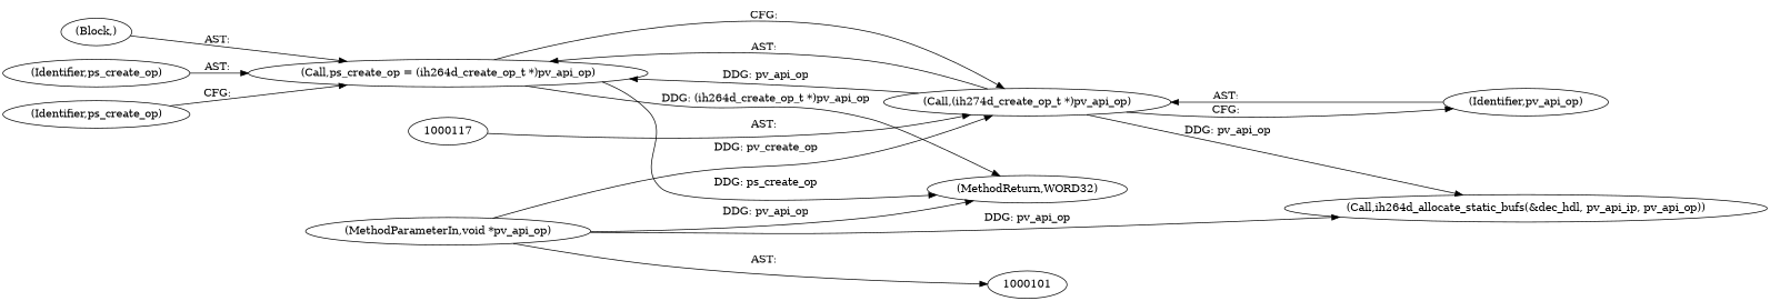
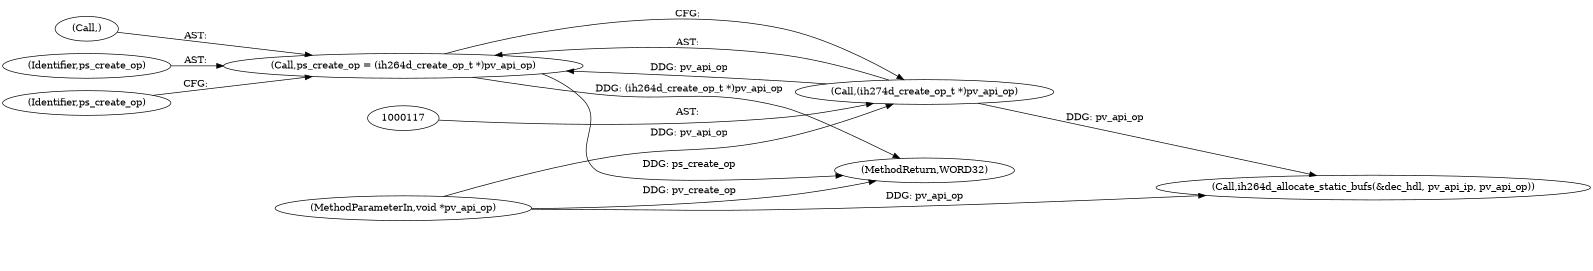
  digraph {
    rankdir=LR
    n1 [label="(Call,ps_create_op = (ih264d_create_op_t *)pv_api_op)"]
    n2 [label="(Call,(ih274d_create_op_t *)pv_api_op)"]
    n3 [label="(MethodReturn,WORD32)"]
    n4 [label="(Call,ih264d_allocate_static_bufs(&dec_hdl, pv_api_ip, pv_api_op))"]
-   n5 [label="(Identifier,pv_api_op)"]
-   n6 [label="(Block,)"]
+   n6 [label="(Call,)"]
    n7 [label="(MethodParameterIn,void *pv_api_op)"]
-   1000101
    n9 [label="(Identifier,ps_create_op)"]
    n10 [label="(Identifier,ps_create_op)"]
    1000117
    n1 -> n2 [label="CFG: "]
    n1 -> n3 [label="DDG: ps_create_op"]
    n1 -> n3 [label="DDG: (ih264d_create_op_t *)pv_api_op"]
    n2 -> n1 [label="AST: "]
    n2 -> n1 [label="DDG: pv_api_op"]
    n2 -> n4 [label="DDG: pv_api_op"]
-   n2 -> n5 [label="CFG: "]
-   n5 -> n2 [label="AST: "]
    n6 -> n1 [label="AST: "]
-   n7 -> n2 [label="DDG: pv_create_op"]
-   n7 -> n3 [label="DDG: pv_api_op"]
+   n7 -> n2 [label="DDG: pv_api_op"]
+   n7 -> n3 [label="DDG: pv_create_op"]
    n7 -> n4 [label="DDG: pv_api_op"]
-   n7 -> 1000101 [label="AST: "]
    n9 -> n1 [label="AST: "]
    n10 -> n1 [label="CFG: "]
    1000117 -> n2 [label="AST: "]
  }
